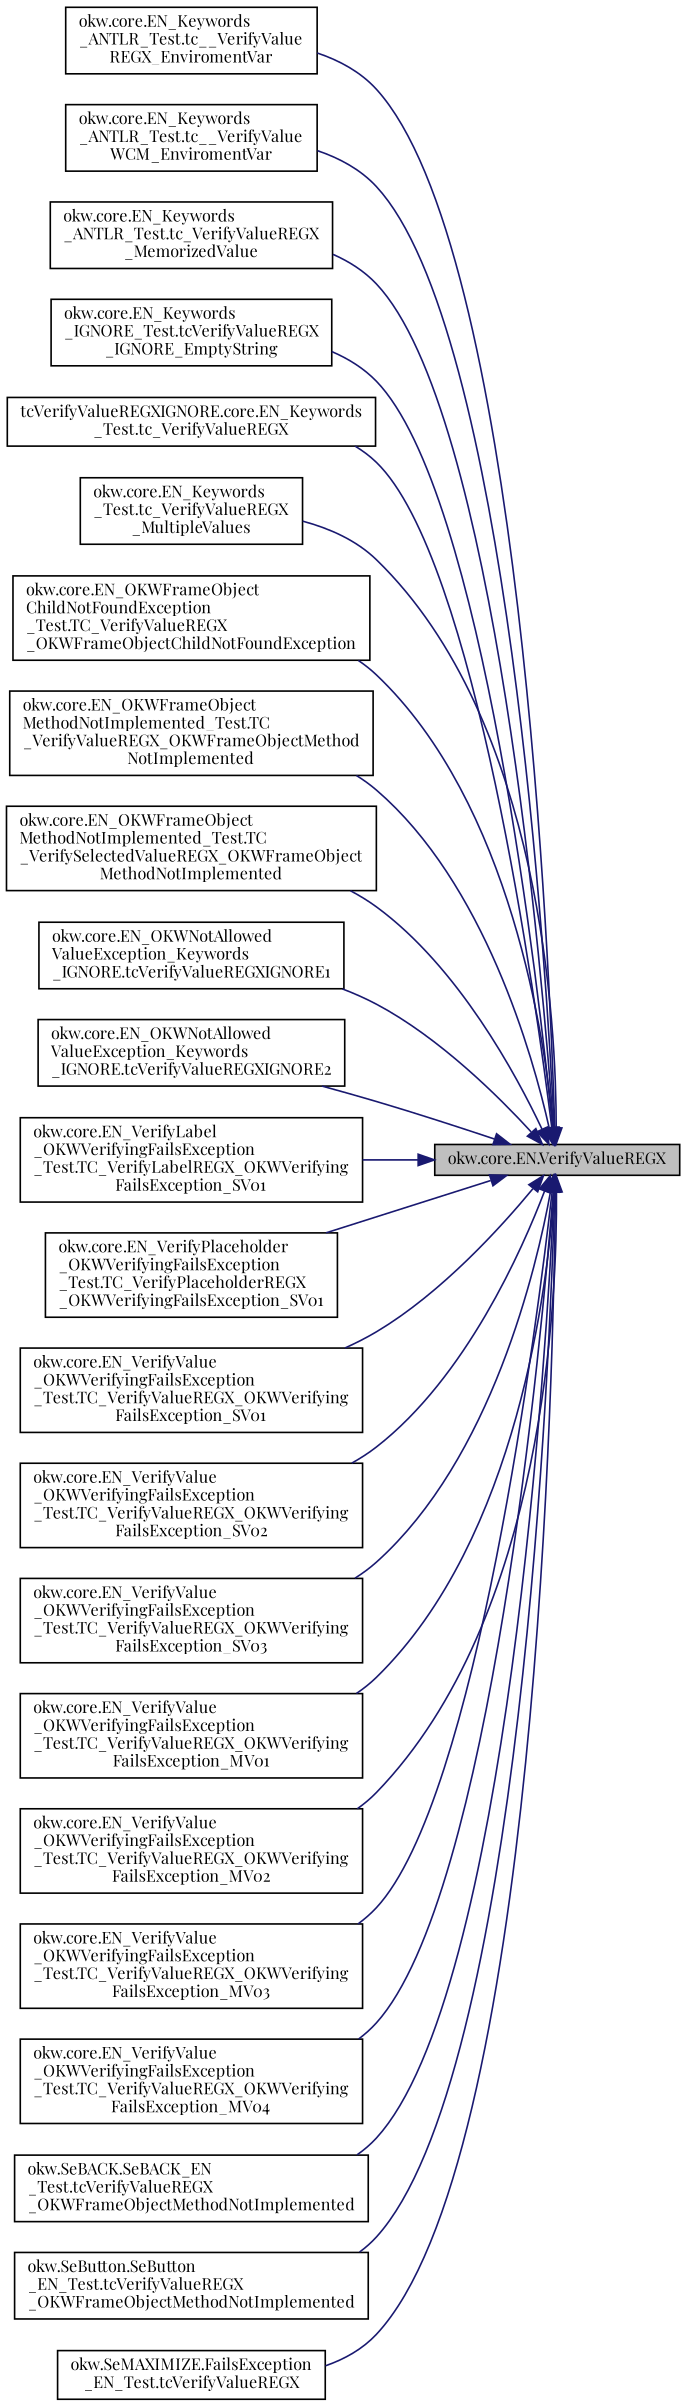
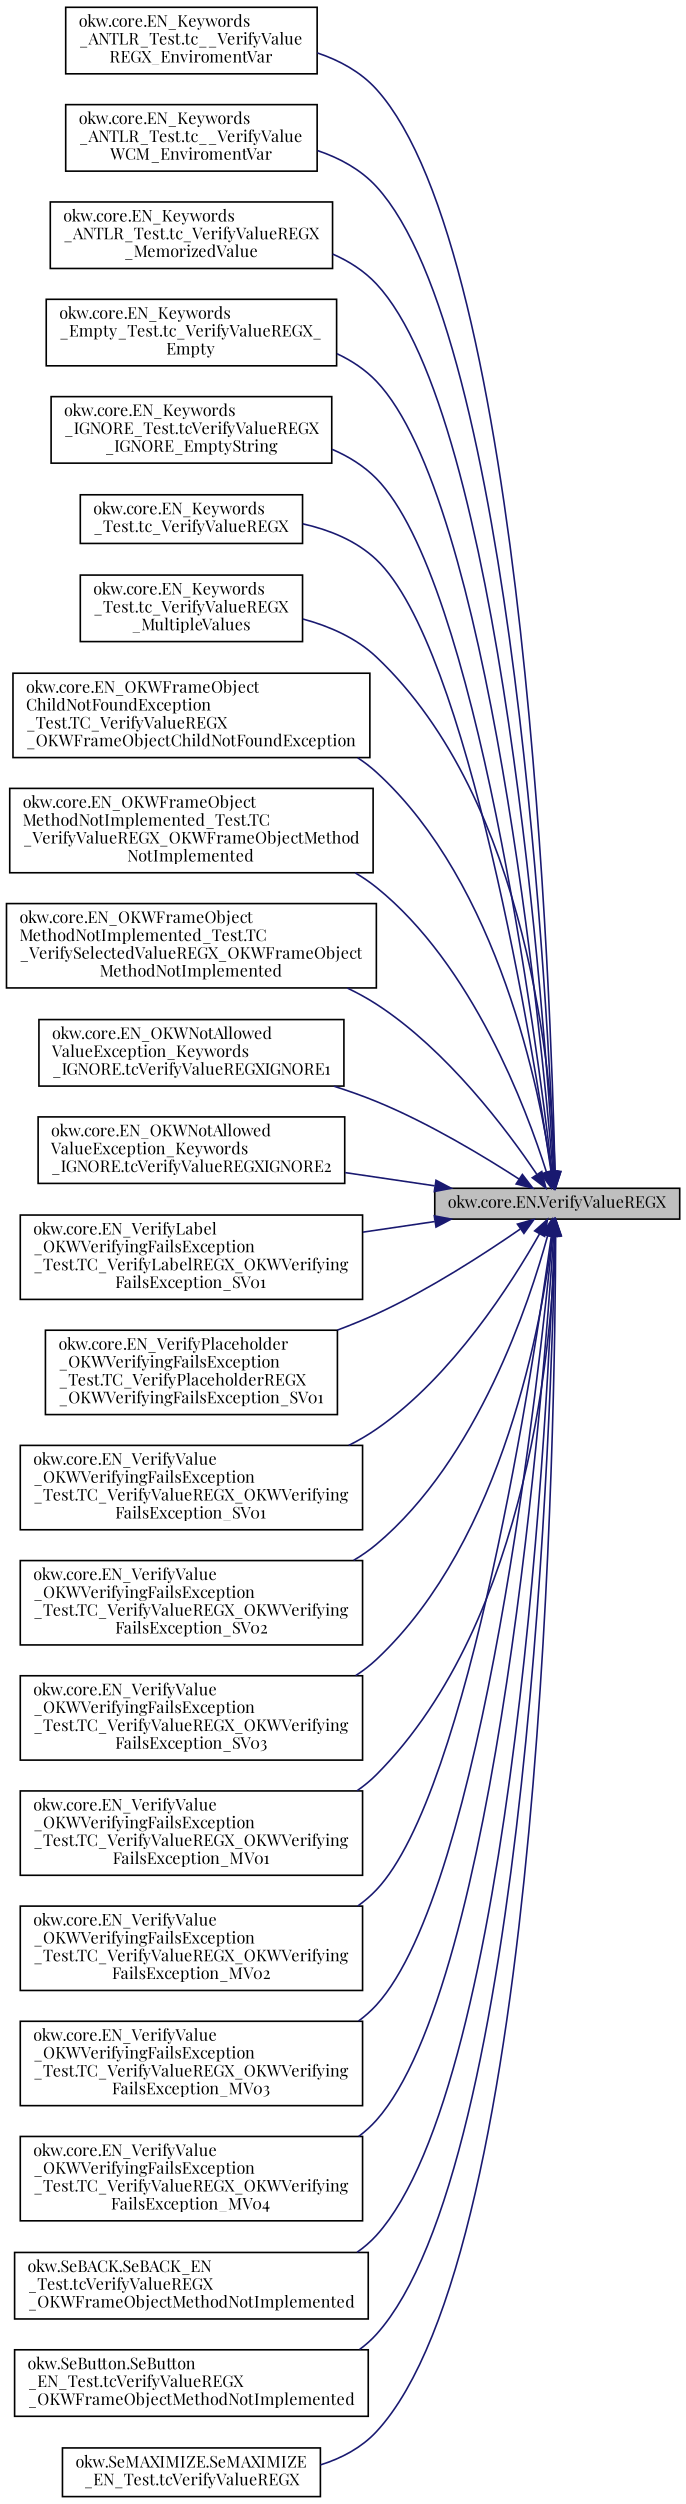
  digraph {
    fontname="Playfair Display"
    rankdir=RL
    node [color=black fillcolor=white fontname="Playfair Display" fontsize=10 shape=record style=filled]
    edge [color=midnightblue dir=back fontname="Playfair Display" fontsize=10 labelfontname=Helvetica labelfontsize=10 style=solid]
    n1 [fillcolor=grey75 fontcolor=black height=0.2 label="okw.core.EN.VerifyValueREGX" width=0.4]
    n2 [height=0.2 label="okw.core.EN_Keywords\l_ANTLR_Test.tc__VerifyValue\lREGX_EnviromentVar" width=0.4]
    n3 [height=0.2 label="okw.core.EN_Keywords\l_ANTLR_Test.tc__VerifyValue\lWCM_EnviromentVar" width=0.4]
    n4 [height=0.2 label="okw.core.EN_Keywords\l_ANTLR_Test.tc_VerifyValueREGX\l_MemorizedValue" width=0.4]
+   n5 [height=0.2 label="okw.core.EN_Keywords\l_Empty_Test.tc_VerifyValueREGX_\lEmpty" width=0.4]
    n6 [height=0.2 label="okw.core.EN_Keywords\l_IGNORE_Test.tcVerifyValueREGX\l_IGNORE_EmptyString" width=0.4]
-   n7 [height=0.2 label="tcVerifyValueREGXIGNORE.core.EN_Keywords\l_Test.tc_VerifyValueREGX" width=0.4]
+   n7 [height=0.2 label="okw.core.EN_Keywords\l_Test.tc_VerifyValueREGX" width=0.4]
    n8 [height=0.2 label="okw.core.EN_Keywords\l_Test.tc_VerifyValueREGX\l_MultipleValues" width=0.4]
    n9 [height=0.2 label="okw.core.EN_OKWFrameObject\lChildNotFoundException\l_Test.TC_VerifyValueREGX\l_OKWFrameObjectChildNotFoundException" width=0.4]
    n10 [height=0.2 label="okw.core.EN_OKWFrameObject\lMethodNotImplemented_Test.TC\l_VerifyValueREGX_OKWFrameObjectMethod\lNotImplemented" width=0.4]
    n11 [height=0.2 label="okw.core.EN_OKWFrameObject\lMethodNotImplemented_Test.TC\l_VerifySelectedValueREGX_OKWFrameObject\lMethodNotImplemented" width=0.4]
    n12 [height=0.2 label="okw.core.EN_OKWNotAllowed\lValueException_Keywords\l_IGNORE.tcVerifyValueREGXIGNORE1" width=0.4]
    n13 [height=0.2 label="okw.core.EN_OKWNotAllowed\lValueException_Keywords\l_IGNORE.tcVerifyValueREGXIGNORE2" width=0.4]
    n14 [height=0.2 label="okw.core.EN_VerifyLabel\l_OKWVerifyingFailsException\l_Test.TC_VerifyLabelREGX_OKWVerifying\lFailsException_SV01" width=0.4]
    n15 [height=0.2 label="okw.core.EN_VerifyPlaceholder\l_OKWVerifyingFailsException\l_Test.TC_VerifyPlaceholderREGX\l_OKWVerifyingFailsException_SV01" width=0.4]
    n16 [height=0.2 label="okw.core.EN_VerifyValue\l_OKWVerifyingFailsException\l_Test.TC_VerifyValueREGX_OKWVerifying\lFailsException_SV01" width=0.4]
    n17 [height=0.2 label="okw.core.EN_VerifyValue\l_OKWVerifyingFailsException\l_Test.TC_VerifyValueREGX_OKWVerifying\lFailsException_SV02" width=0.4]
    n18 [height=0.2 label="okw.core.EN_VerifyValue\l_OKWVerifyingFailsException\l_Test.TC_VerifyValueREGX_OKWVerifying\lFailsException_SV03" width=0.4]
    n19 [height=0.2 label="okw.core.EN_VerifyValue\l_OKWVerifyingFailsException\l_Test.TC_VerifyValueREGX_OKWVerifying\lFailsException_MV01" width=0.4]
    n20 [height=0.2 label="okw.core.EN_VerifyValue\l_OKWVerifyingFailsException\l_Test.TC_VerifyValueREGX_OKWVerifying\lFailsException_MV02" width=0.4]
    n21 [height=0.2 label="okw.core.EN_VerifyValue\l_OKWVerifyingFailsException\l_Test.TC_VerifyValueREGX_OKWVerifying\lFailsException_MV03" width=0.4]
    n22 [height=0.2 label="okw.core.EN_VerifyValue\l_OKWVerifyingFailsException\l_Test.TC_VerifyValueREGX_OKWVerifying\lFailsException_MV04" width=0.4]
    n23 [height=0.2 label="okw.SeBACK.SeBACK_EN\l_Test.tcVerifyValueREGX\l_OKWFrameObjectMethodNotImplemented" width=0.4]
    n24 [height=0.2 label="okw.SeButton.SeButton\l_EN_Test.tcVerifyValueREGX\l_OKWFrameObjectMethodNotImplemented" width=0.4]
-   n25 [height=0.2 label="okw.SeMAXIMIZE.FailsException\l_EN_Test.tcVerifyValueREGX" width=0.4]
+   n25 [height=0.2 label="okw.SeMAXIMIZE.SeMAXIMIZE\l_EN_Test.tcVerifyValueREGX" width=0.4]
    n1 -> n2
    n1 -> n3
    n1 -> n4
+   n1 -> n5
    n1 -> n6
    n1 -> n7
    n1 -> n8
    n1 -> n9
    n1 -> n10
    n1 -> n11
    n1 -> n12
    n1 -> n13
    n1 -> n14
    n1 -> n15
    n1 -> n16
    n1 -> n17
    n1 -> n18
    n1 -> n19
    n1 -> n20
    n1 -> n21
    n1 -> n22
    n1 -> n23
    n1 -> n24
    n1 -> n25
  }
